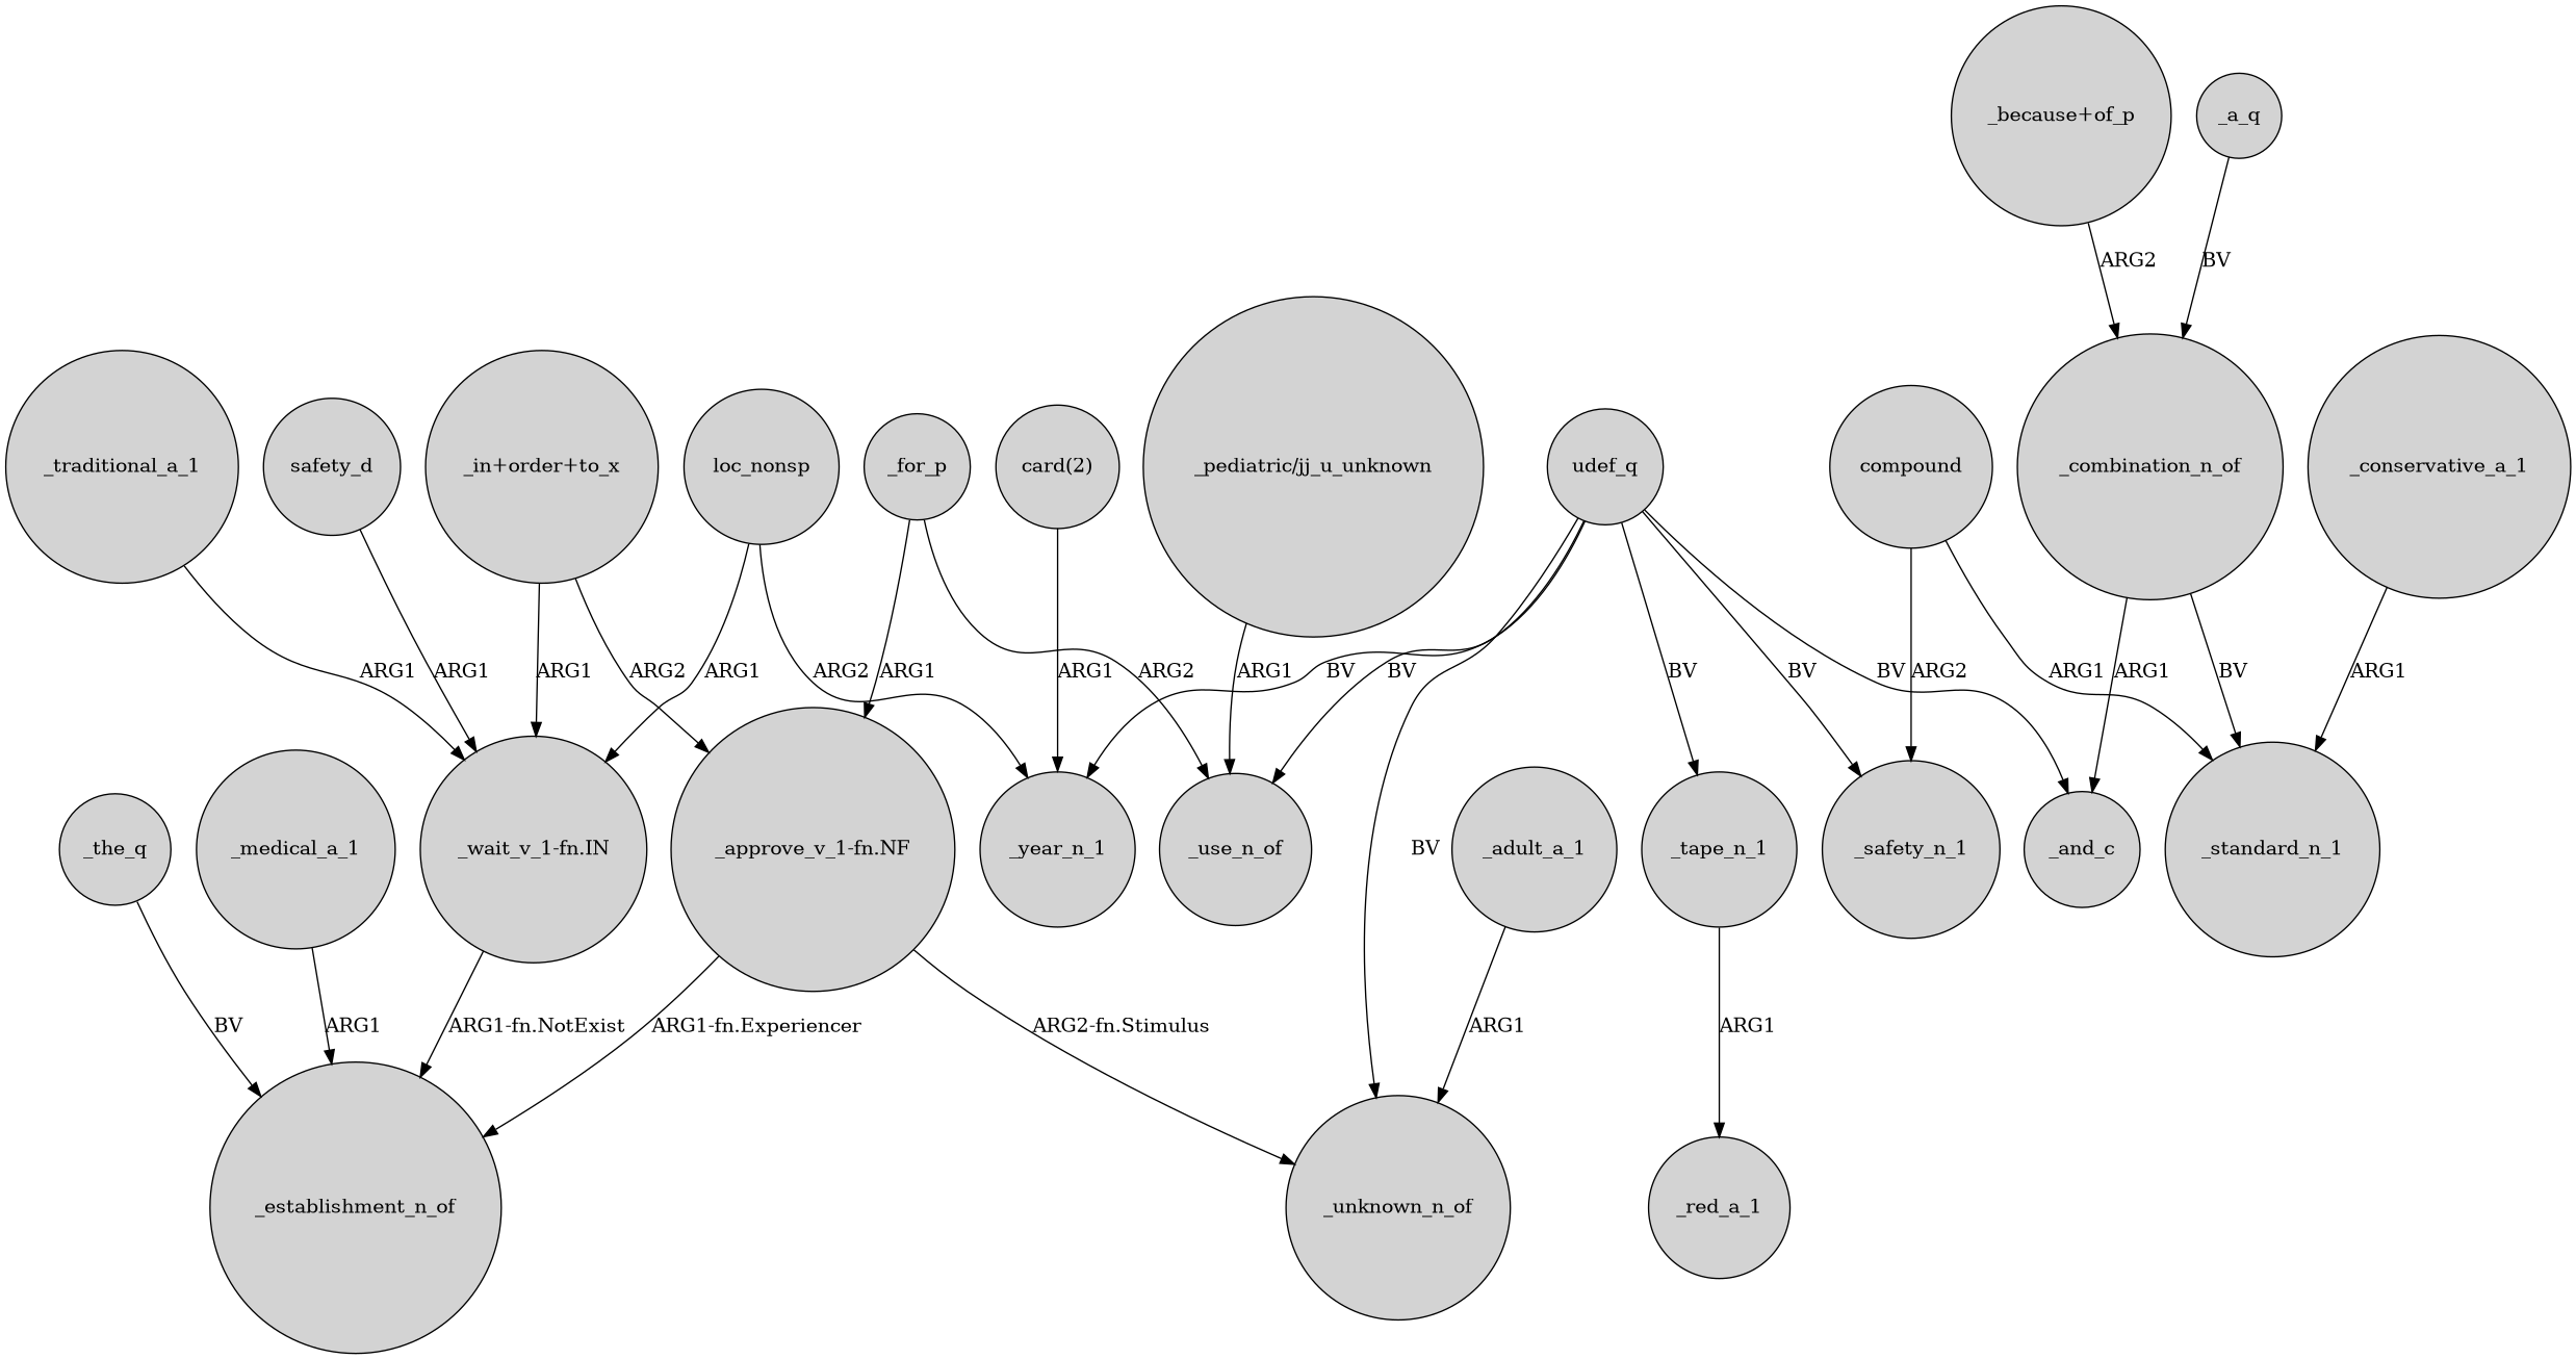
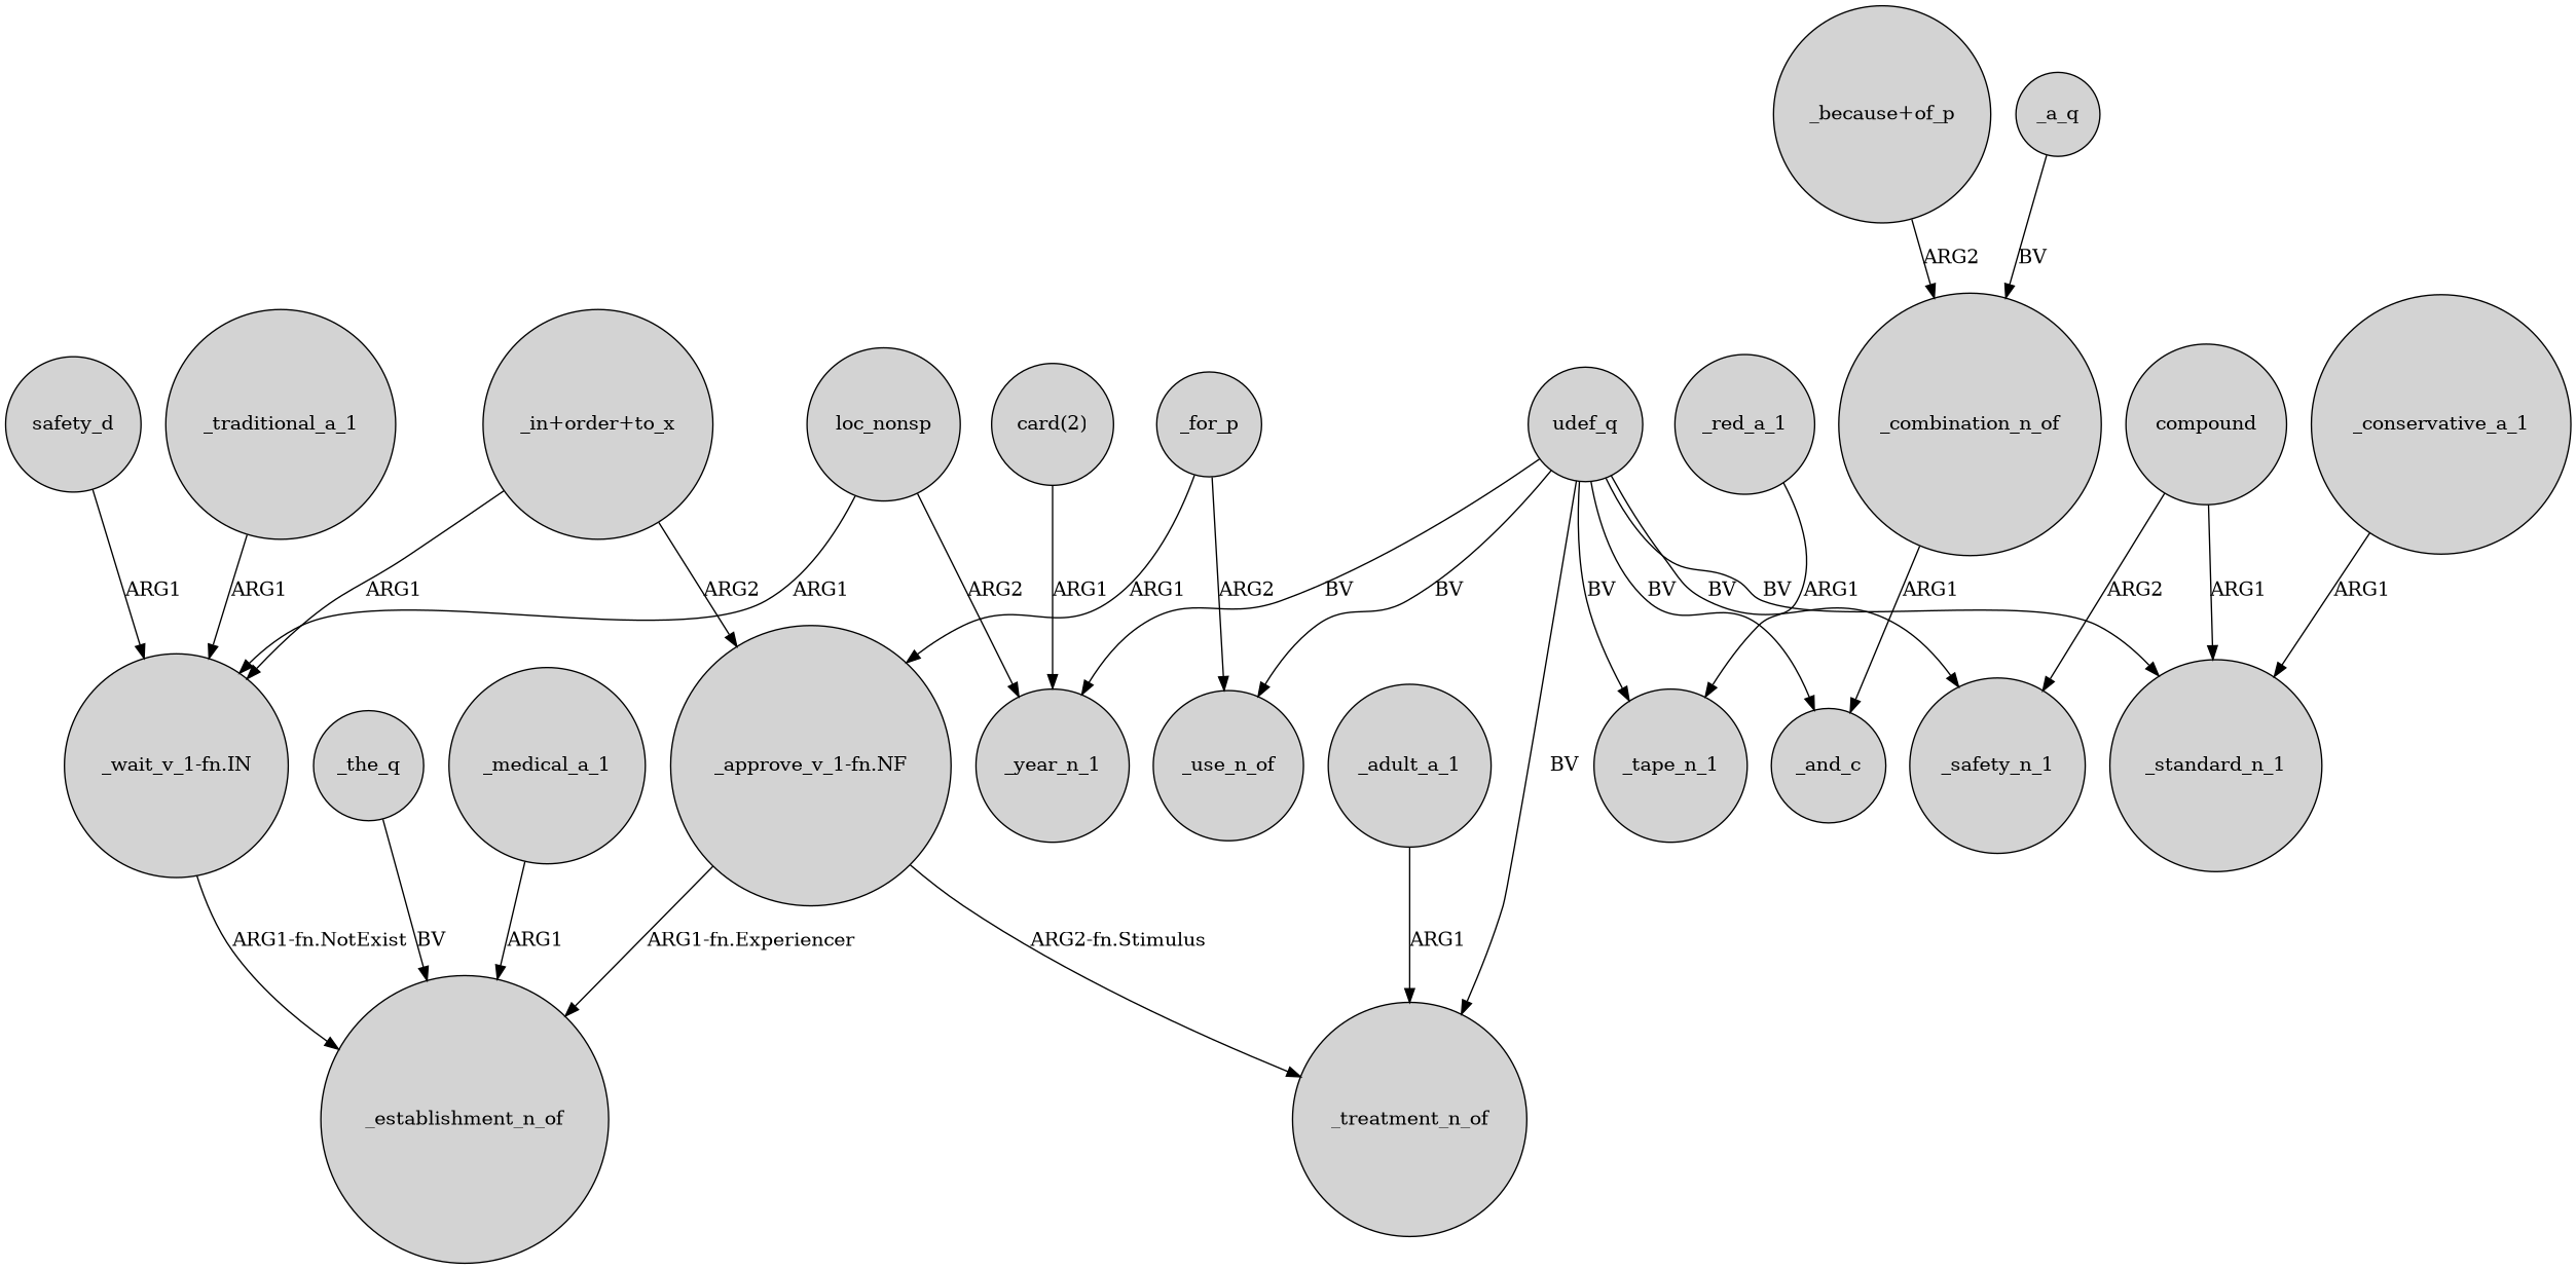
  digraph {
    node [shape=circle style=filled]
    _for_p
    "_approve_v_1-fn.NF"
    _use_n_of
    _establishment_n_of
-   _treatment_n_of [label=_unknown_n_of]
+   _treatment_n_of
    _medical_a_1
    _adult_a_1
    udef_q
    _safety_n_1
    _standard_n_1
    _year_n_1
    _tape_n_1
    _and_c
    "_because+of_p"
    _combination_n_of
    "_wait_v_1-fn.IN"
    _the_q
    compound
    _conservative_a_1
    "card(2)"
    _a_q
    loc_nonsp
-   "_pediatric/jj_u_unknown"
    n24 [label=safety_d]
    "_in+order+to_x"
    _traditional_a_1
    _red_a_1
    _for_p -> "_approve_v_1-fn.NF" [label=ARG1]
    _for_p -> _use_n_of [label=ARG2]
    "_approve_v_1-fn.NF" -> _establishment_n_of [label="ARG1-fn.Experiencer"]
    "_approve_v_1-fn.NF" -> _treatment_n_of [label="ARG2-fn.Stimulus"]
    _medical_a_1 -> _establishment_n_of [label=ARG1]
    _adult_a_1 -> _treatment_n_of [label=ARG1]
    udef_q -> _use_n_of [label=BV]
    udef_q -> _treatment_n_of [label=BV]
    udef_q -> _safety_n_1 [label=BV]
-   _combination_n_of -> _standard_n_1 [label=BV]
+   udef_q -> _standard_n_1 [label=BV]
    udef_q -> _year_n_1 [label=BV]
    udef_q -> _tape_n_1 [label=BV]
    udef_q -> _and_c [label=BV]
    "_because+of_p" -> _combination_n_of [label=ARG2]
    _combination_n_of -> _and_c [label=ARG1]
    "_wait_v_1-fn.IN" -> _establishment_n_of [label="ARG1-fn.NotExist"]
    _the_q -> _establishment_n_of [label=BV]
    compound -> _safety_n_1 [label=ARG2]
    compound -> _standard_n_1 [label=ARG1]
    _conservative_a_1 -> _standard_n_1 [label=ARG1]
    "card(2)" -> _year_n_1 [label=ARG1]
    _a_q -> _combination_n_of [label=BV]
    loc_nonsp -> _year_n_1 [label=ARG2]
    loc_nonsp -> "_wait_v_1-fn.IN" [label=ARG1]
-   "_pediatric/jj_u_unknown" -> _use_n_of [label=ARG1]
    n24 -> "_wait_v_1-fn.IN" [label=ARG1]
    "_in+order+to_x" -> "_approve_v_1-fn.NF" [label=ARG2]
    "_in+order+to_x" -> "_wait_v_1-fn.IN" [label=ARG1]
    _traditional_a_1 -> "_wait_v_1-fn.IN" [label=ARG1]
-   _tape_n_1 -> _red_a_1 [label=ARG1]
+   _red_a_1 -> _tape_n_1 [label=ARG1]
  }
